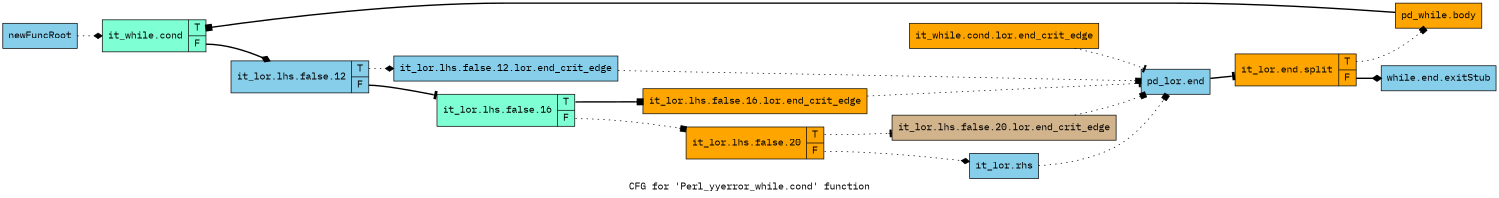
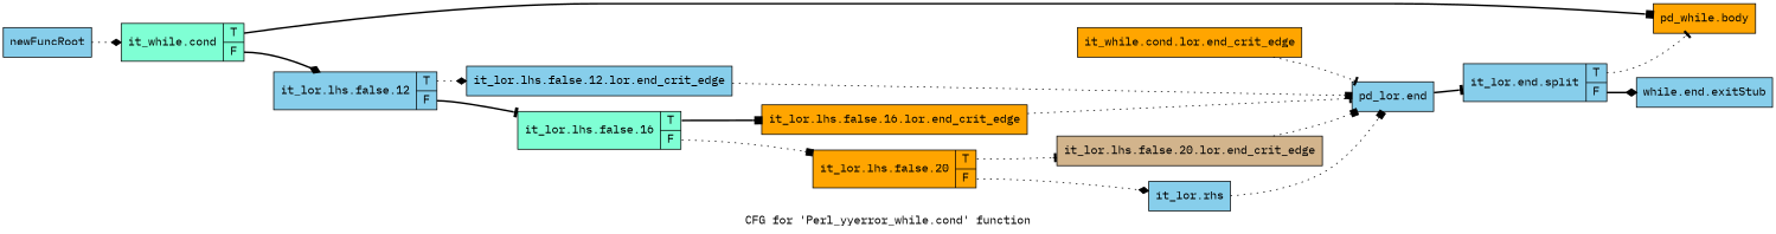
  digraph {
    fontname="IBM Plex Mono"
    label="CFG for 'Perl_yyerror_while.cond' function"
    rankdir=LR
    node [fillcolor=skyblue fontname="IBM Plex Mono" shape=record style=filled]
    edge [arrowhead=box fontname="IBM Plex Mono" style=dotted]
    n1 [label="{newFuncRoot}"]
    n2 [fillcolor=aquamarine label="{it_while.cond|{<s0>T|<s1>F}}"]
    n3 [label="{it_lor.lhs.false.12|{<s0>T|<s1>F}}"]
    n4 [fillcolor=orange label="{it_while.cond.lor.end_crit_edge}"]
    n5 [label="{pd_lor.end}"]
    n6 [label="{it_lor.lhs.false.12.lor.end_crit_edge}"]
    n7 [fillcolor=aquamarine label="{it_lor.lhs.false.16|{<s0>T|<s1>F}}"]
    n8 [label="{while.end.exitStub}"]
-   n9 [fillcolor=orange label="{it_lor.end.split|{<s0>T|<s1>F}}"]
+   n9 [label="{it_lor.end.split|{<s0>T|<s1>F}}"]
    n10 [fillcolor=orange label="{it_lor.lhs.false.16.lor.end_crit_edge}"]
    n11 [fillcolor=orange label="{it_lor.lhs.false.20|{<s0>T|<s1>F}}"]
    n12 [fillcolor=tan label="{it_lor.lhs.false.20.lor.end_crit_edge}"]
    n13 [label="{it_lor.rhs}"]
    n14 [fillcolor=orange label="{pd_while.body}"]
    n1 -> n2 [arrowhead=diamond]
    n2 -> n3 [arrowhead=diamond style=bold tailport=s1]
    n3 -> n6 [arrowhead=diamond tailport=s0]
    n3 -> n7 [arrowhead=tee style=bold tailport=s1]
    n4 -> n5 [arrowhead=tee]
    n5 -> n9 [arrowhead=tee style=bold]
    n6 -> n5
    n7 -> n10 [style=bold tailport=s0]
    n7 -> n11 [tailport=s1]
    n9 -> n8 [arrowhead=diamond style=bold tailport=s1]
-   n9 -> n14 [tailport=s0]
+   n9 -> n14 [arrowhead=tee tailport=s0]
    n10 -> n5 [arrowhead=tee]
    n11 -> n12 [arrowhead=tee tailport=s0]
    n11 -> n13 [arrowhead=diamond tailport=s1]
    n12 -> n5
    n13 -> n5
-   n14 -> n2 [style=bold]
+   n2 -> n14 [style=bold]
  }
